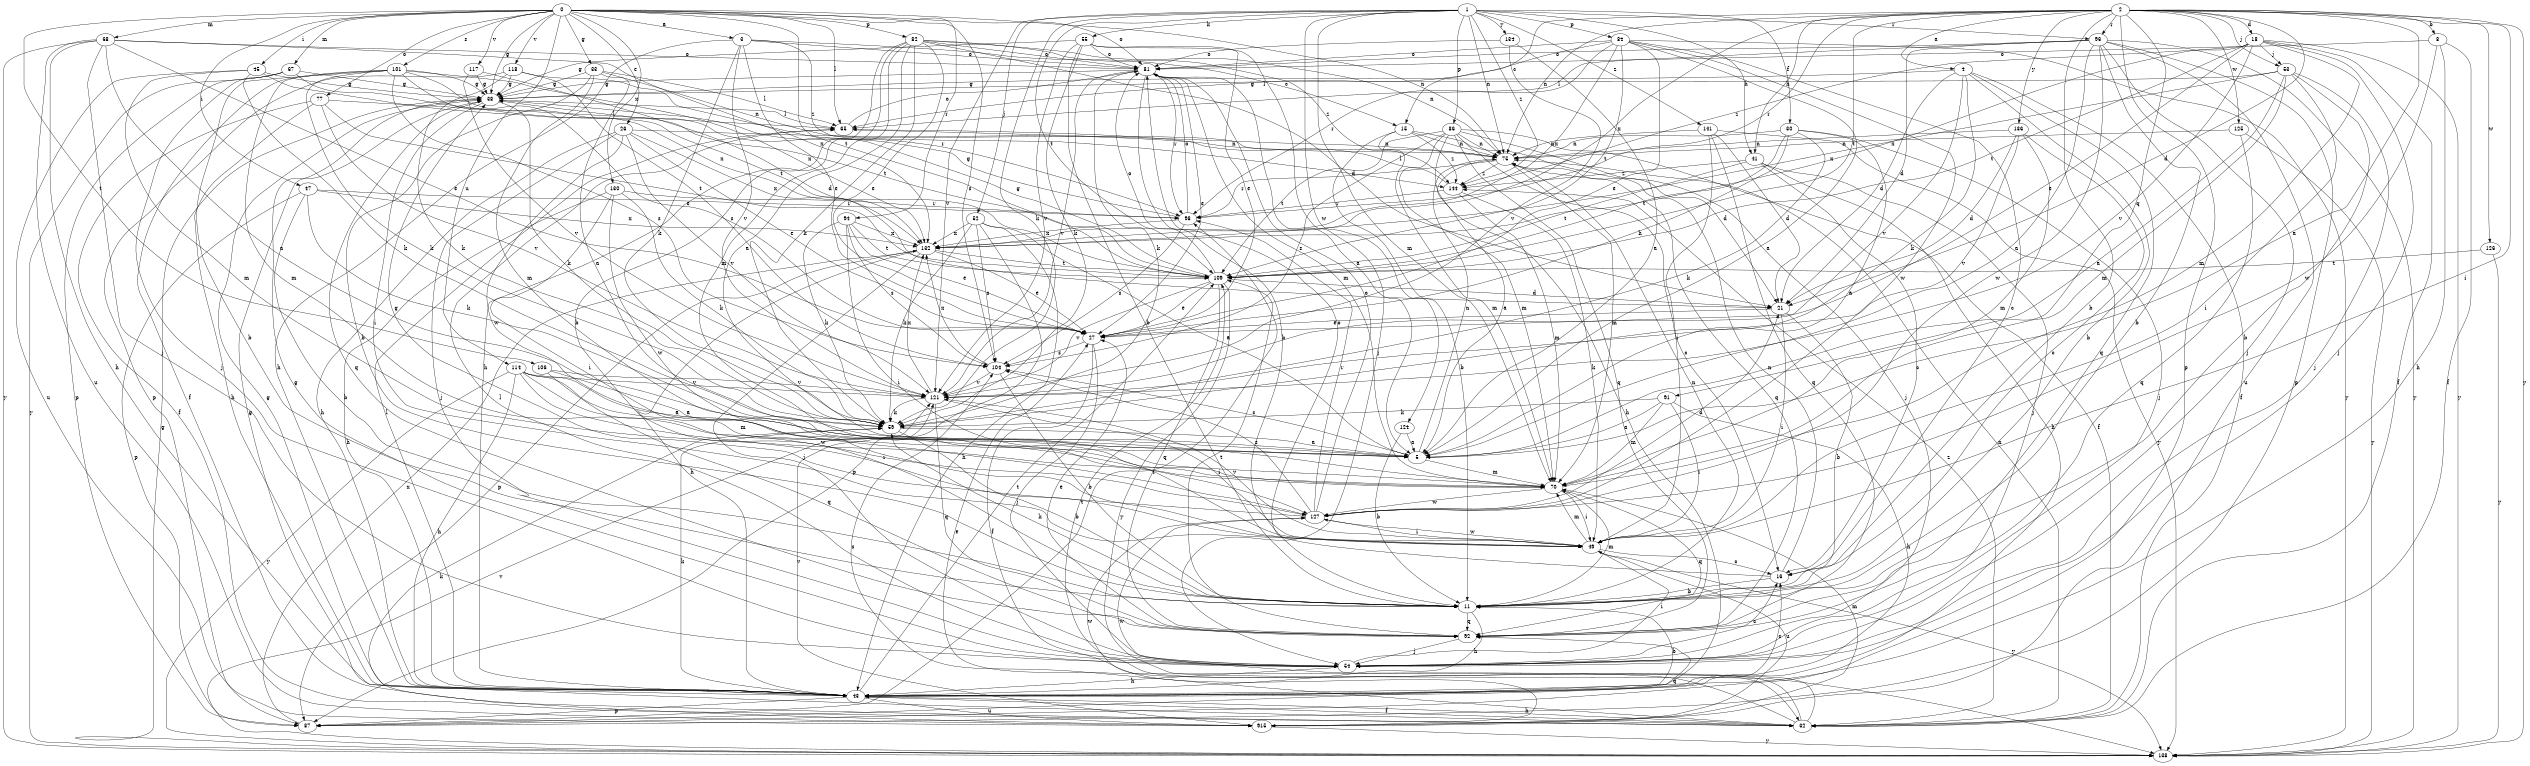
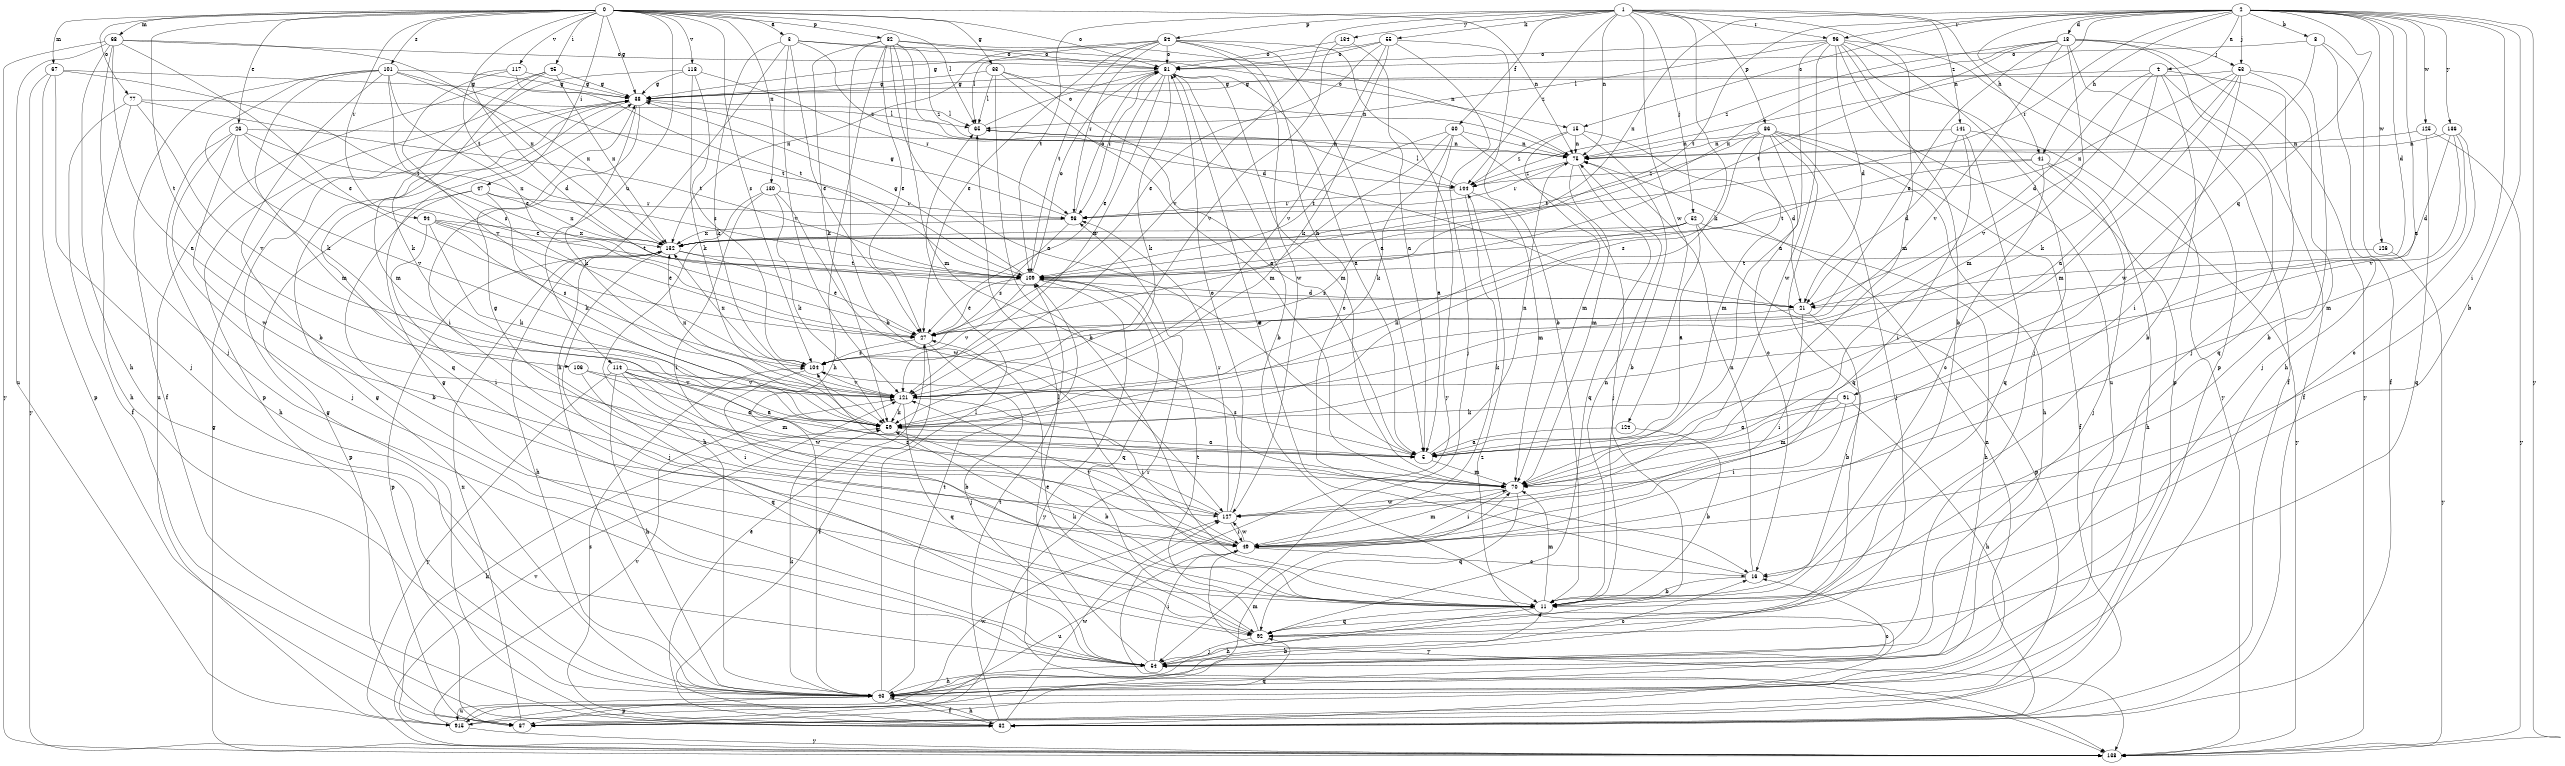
  strict digraph {
    0
    3
    26
    33
    38
    45
    47
    65
    67
    68
    75
    77
    81
    82
    94
    101
    104
    106
    109
    114
    117
    118
    130
    59
    121
    144
    15
    27
    43
    132
    127
    54
    70
    5
    11
    49
    92
    n38 [label=915]
    87
    98
    138
    32
    21
    1
    30
    41
    52
    55
    84
    86
    96
    124
    134
    141
    16
    2
    4
    8
    18
    53
    91
    125
    126
    136
    0 -> 3 [label=a]
    0 -> 26 [label=e]
    0 -> 33 [label=g]
    0 -> 38 [label=g]
    0 -> 45 [label=i]
    0 -> 47 [label=i]
    0 -> 65 [label=l]
    0 -> 67 [label=m]
    0 -> 68 [label=m]
    0 -> 75 [label=n]
    0 -> 77 [label=o]
    0 -> 81 [label=o]
    0 -> 82 [label=p]
    0 -> 94 [label=r]
    0 -> 101 [label=s]
    0 -> 104 [label=s]
    0 -> 106 [label=t]
    0 -> 109 [label=t]
    0 -> 114 [label=u]
    0 -> 117 [label=v]
    0 -> 118 [label=v]
    0 -> 130 [label=x]
    3 -> 81 [label=o]
    3 -> 59 [label=k]
    3 -> 121 [label=v]
    3 -> 144 [label=z]
    3 -> 15 [label=c]
    3 -> 27 [label=e]
    3 -> 43 [label=h]
    26 -> 75 [label=n]
    26 -> 121 [label=v]
    26 -> 27 [label=e]
    26 -> 43 [label=h]
    26 -> 132 [label=x]
    26 -> 127 [label=w]
    26 -> 54 [label=j]
    33 -> 38 [label=g]
    33 -> 65 [label=l]
    33 -> 75 [label=n]
    33 -> 70 [label=m]
    33 -> 5 [label=a]
    33 -> 11 [label=b]
    38 -> 65 [label=l]
    38 -> 59 [label=k]
    38 -> 49 [label=i]
    38 -> 92 [label=q]
    45 -> 38 [label=g]
    45 -> 59 [label=k]
    45 -> 132 [label=x]
    45 -> 70 [label=m]
    45 -> n38 [label=u]
    47 -> 59 [label=k]
    47 -> 132 [label=x]
    47 -> 11 [label=b]
    47 -> 87 [label=p]
    47 -> 98 [label=r]
    65 -> 75 [label=n]
    65 -> 81 [label=o]
    67 -> 38 [label=g]
    67 -> 109 [label=t]
    67 -> 54 [label=j]
    67 -> 87 [label=p]
    67 -> 138 [label=y]
    68 -> 81 [label=o]
    68 -> 27 [label=e]
    68 -> 43 [label=h]
    68 -> 132 [label=x]
    68 -> 54 [label=j]
    68 -> 5 [label=a]
    68 -> n38 [label=u]
    68 -> 138 [label=y]
    75 -> 144 [label=z]
    75 -> 70 [label=m]
-   75 -> 5 [label=a]
    75 -> 92 [label=q]
    75 -> 98 [label=r]
    77 -> 65 [label=l]
    77 -> 109 [label=t]
    77 -> 121 [label=v]
    77 -> 43 [label=h]
    77 -> 32 [label=f]
    81 -> 38 [label=g]
    81 -> 59 [label=k]
    81 -> 121 [label=v]
    81 -> 27 [label=e]
    81 -> 70 [label=m]
    81 -> 5 [label=a]
    81 -> 11 [label=b]
    81 -> 98 [label=r]
    82 -> 75 [label=n]
    82 -> 81 [label=o]
    82 -> 59 [label=k]
    82 -> 144 [label=z]
    82 -> 27 [label=e]
    82 -> 43 [label=h]
    82 -> 70 [label=m]
    82 -> 5 [label=a]
    82 -> 11 [label=b]
    82 -> 21 [label=d]
    94 -> 104 [label=s]
    94 -> 109 [label=t]
    94 -> 59 [label=k]
    94 -> 27 [label=e]
    94 -> 132 [label=x]
    94 -> 49 [label=i]
    101 -> 38 [label=g]
    101 -> 104 [label=s]
    101 -> 109 [label=t]
    101 -> 59 [label=k]
    101 -> 27 [label=e]
    101 -> 132 [label=x]
    101 -> 70 [label=m]
    101 -> 11 [label=b]
    101 -> 32 [label=f]
    104 -> 121 [label=v]
    104 -> 132 [label=x]
    104 -> 11 [label=b]
    106 -> 121 [label=v]
    106 -> 5 [label=a]
    106 -> 92 [label=q]
    109 -> 38 [label=g]
    109 -> 81 [label=o]
    109 -> 121 [label=v]
    109 -> 27 [label=e]
    109 -> 92 [label=q]
    109 -> 138 [label=y]
    109 -> 21 [label=d]
    114 -> 121 [label=v]
    114 -> 43 [label=h]
    114 -> 127 [label=w]
    114 -> 70 [label=m]
    114 -> 5 [label=a]
    114 -> 49 [label=i]
    114 -> 138 [label=y]
    117 -> 38 [label=g]
+   117 -> 109 [label=t]
    117 -> 121 [label=v]
    117 -> 21 [label=d]
    118 -> 38 [label=g]
    118 -> 104 [label=s]
    118 -> 59 [label=k]
    118 -> 87 [label=p]
    118 -> 98 [label=r]
    130 -> 59 [label=k]
    130 -> 43 [label=h]
    130 -> 127 [label=w]
    130 -> 49 [label=i]
    130 -> 98 [label=r]
    59 -> 5 [label=a]
    59 -> 11 [label=b]
    121 -> 59 [label=k]
    121 -> 132 [label=x]
    121 -> 49 [label=i]
    121 -> 92 [label=q]
    144 -> 65 [label=l]
    144 -> 70 [label=m]
    144 -> 49 [label=k]
    144 -> 98 [label=r]
    15 -> 75 [label=n]
    15 -> 144 [label=z]
    15 -> 70 [label=m]
    15 -> 11 [label=b]
    15 -> 21 [label=d]
    27 -> 104 [label=s]
    27 -> 54 [label=j]
    27 -> 32 [label=f]
    43 -> 38 [label=g]
    43 -> 65 [label=l]
    43 -> 109 [label=t]
    43 -> 59 [label=k]
    43 -> 11 [label=b]
    43 -> n38 [label=u]
    43 -> 87 [label=p]
    43 -> 32 [label=f]
    43 -> 16 [label=c]
    132 -> 109 [label=t]
    132 -> 27 [label=e]
    132 -> 43 [label=h]
    132 -> 54 [label=j]
    132 -> 87 [label=p]
    127 -> 38 [label=g]
    127 -> 81 [label=o]
    127 -> 104 [label=s]
    127 -> 49 [label=i]
    127 -> 98 [label=r]
-   127 -> 21 [label=d]
    54 -> 38 [label=g]
    54 -> 65 [label=l]
    54 -> 43 [label=h]
    54 -> 49 [label=i]
    54 -> 16 [label=c]
    70 -> 127 [label=w]
    70 -> 49 [label=i]
    70 -> 92 [label=q]
    5 -> 75 [label=n]
    5 -> 104 [label=s]
    5 -> 70 [label=m]
    11 -> 75 [label=n]
    11 -> 59 [label=k]
    11 -> 43 [label=h]
    11 -> 70 [label=m]
    11 -> 92 [label=q]
    49 -> 121 [label=v]
    49 -> 127 [label=w]
    49 -> 70 [label=m]
    49 -> n38 [label=u]
    49 -> 138 [label=y]
    49 -> 16 [label=c]
    92 -> 109 [label=t]
    92 -> 27 [label=e]
    92 -> 54 [label=j]
    n38 -> 59 [label=k]
    n38 -> 121 [label=v]
    n38 -> 127 [label=w]
    n38 -> 70 [label=m]
    n38 -> 138 [label=y]
    87 -> 132 [label=x]
    87 -> 92 [label=q]
    87 -> 98 [label=r]
    98 -> 38 [label=g]
    98 -> 81 [label=o]
    98 -> 104 [label=s]
    98 -> 132 [label=x]
    138 -> 38 [label=g]
    138 -> 121 [label=v]
    32 -> 38 [label=g]
    32 -> 75 [label=n]
    32 -> 104 [label=s]
    32 -> 109 [label=t]
    32 -> 144 [label=z]
    32 -> 27 [label=e]
    32 -> 43 [label=h]
    32 -> 127 [label=w]
    21 -> 27 [label=e]
    21 -> 11 [label=b]
    21 -> 49 [label=i]
    1 -> 75 [label=n]
    1 -> 109 [label=t]
    1 -> 59 [label=k]
    1 -> 121 [label=v]
    1 -> 144 [label=z]
    1 -> 70 [label=m]
    1 -> 30 [label=f]
    1 -> 41 [label=h]
    1 -> 52 [label=j]
    1 -> 55 [label=k]
    1 -> 84 [label=p]
    1 -> 86 [label=p]
    1 -> 96 [label=r]
    1 -> 124 [label=w]
    1 -> 134 [label=y]
    1 -> 141 [label=z]
    30 -> 75 [label=n]
    30 -> 109 [label=t]
    30 -> 59 [label=k]
    30 -> 27 [label=h]
    30 -> 54 [label=j]
    30 -> 5 [label=a]
    41 -> 109 [label=t]
    41 -> 144 [label=z]
    41 -> 43 [label=h]
    41 -> 54 [label=j]
    41 -> 16 [label=c]
    52 -> 104 [label=s]
    52 -> 59 [label=k]
    52 -> 43 [label=h]
    52 -> 132 [label=x]
    52 -> 5 [label=a]
    52 -> 87 [label=p]
    55 -> 38 [label=g]
    55 -> 81 [label=o]
    55 -> 59 [label=k]
    55 -> 121 [label=v]
    55 -> 27 [label=e]
    55 -> 54 [label=j]
    55 -> 11 [label=b]
    84 -> 65 [label=l]
    84 -> 81 [label=o]
    84 -> 109 [label=t]
    84 -> 27 [label=e]
    84 -> 132 [label=x]
    84 -> 127 [label=w]
    84 -> 5 [label=a]
    84 -> 98 [label=r]
    84 -> 138 [label=y]
    84 -> 16 [label=c]
    86 -> 75 [label=n]
    86 -> 104 [label=s]
    86 -> 109 [label=t]
    86 -> 43 [label=h]
    86 -> 54 [label=j]
    86 -> 70 [label=m]
    86 -> 92 [label=q]
    86 -> 32 [label=f]
    86 -> 16 [label=c]
    96 -> 65 [label=l]
    96 -> 81 [label=o]
    96 -> 127 [label=w]
    96 -> 54 [label=j]
    96 -> 5 [label=a]
    96 -> 11 [label=b]
    96 -> n38 [label=u]
    96 -> 87 [label=p]
    96 -> 138 [label=y]
    96 -> 21 [label=d]
    124 -> 5 [label=a]
    124 -> 11 [label=b]
    134 -> 81 [label=o]
    134 -> 121 [label=v]
    134 -> 5 [label=a]
    141 -> 75 [label=n]
    141 -> 49 [label=i]
    141 -> 92 [label=q]
    141 -> 138 [label=y]
    141 -> 21 [label=d]
    16 -> 75 [label=n]
    16 -> 81 [label=o]
    16 -> 11 [label=b]
    2 -> 75 [label=n]
    2 -> 109 [label=t]
    2 -> 15 [label=c]
    2 -> 132 [label=x]
    2 -> 5 [label=a]
    2 -> 11 [label=b]
    2 -> 49 [label=i]
    2 -> 87 [label=p]
    2 -> 98 [label=r]
    2 -> 138 [label=y]
    2 -> 21 [label=d]
    2 -> 41 [label=h]
    2 -> 96 [label=r]
    2 -> 4 [label=a]
    2 -> 8 [label=b]
    2 -> 18 [label=d]
    2 -> 53 [label=j]
    2 -> 91 [label=q]
    2 -> 125 [label=w]
    2 -> 126 [label=w]
    2 -> 136 [label=y]
    4 -> 38 [label=g]
    4 -> 59 [label=k]
    4 -> 121 [label=v]
    4 -> 11 [label=b]
    4 -> 92 [label=q]
    4 -> 32 [label=f]
    4 -> 21 [label=d]
    8 -> 81 [label=o]
    8 -> 43 [label=h]
    8 -> 127 [label=w]
    8 -> 32 [label=f]
    18 -> 109 [label=t]
    18 -> 121 [label=v]
    18 -> 144 [label=z]
    18 -> 27 [label=e]
    18 -> 132 [label=x]
    18 -> 54 [label=j]
    18 -> 70 [label=m]
    18 -> 138 [label=y]
    18 -> 32 [label=f]
    18 -> 53 [label=j]
    53 -> 38 [label=g]
    53 -> 132 [label=x]
    53 -> 54 [label=j]
    53 -> 70 [label=m]
    53 -> 5 [label=a]
    53 -> 11 [label=b]
    53 -> 49 [label=i]
    91 -> 59 [label=k]
    91 -> 43 [label=h]
    91 -> 70 [label=m]
    91 -> 5 [label=a]
    91 -> 49 [label=i]
    125 -> 75 [label=n]
    125 -> 92 [label=q]
    125 -> 138 [label=y]
    126 -> 109 [label=t]
    126 -> 138 [label=y]
    136 -> 75 [label=n]
    136 -> 121 [label=v]
    136 -> 70 [label=m]
    136 -> 21 [label=d]
    136 -> 16 [label=c]
  }
